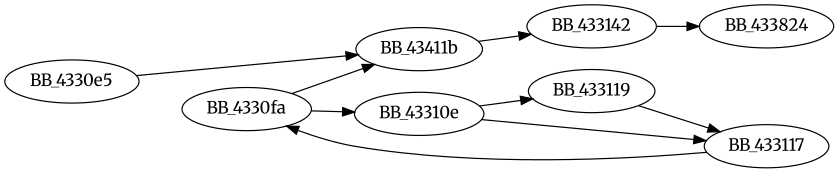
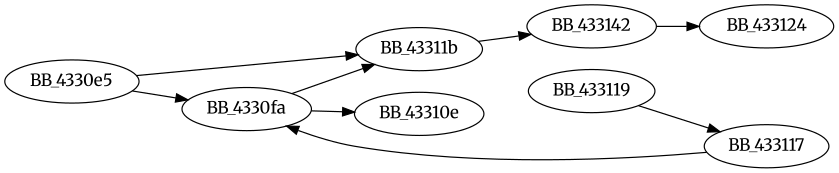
  digraph {
    fontname=Merriweather
    rankdir=LR
    node [fontname=Merriweather]
    edge [fontname=Merriweather]
    n1 [label=BB_4330e5]
    BB_4330fa
-   BB_43311b [label=BB_43411b]
+   BB_43311b
    BB_43310e
    n5 [label=BB_433142]
    n6 [label=BB_433119]
    BB_433117
-   BB_433124 [label=BB_433824]
+   BB_433124
+   n1 -> BB_4330fa
    n1 -> BB_43311b
    BB_4330fa -> BB_43311b
    BB_4330fa -> BB_43310e
    BB_43311b -> n5
-   BB_43310e -> n6
-   BB_43310e -> BB_433117
    n5 -> BB_433124
    n6 -> BB_433117
    BB_433117 -> BB_4330fa
  }
